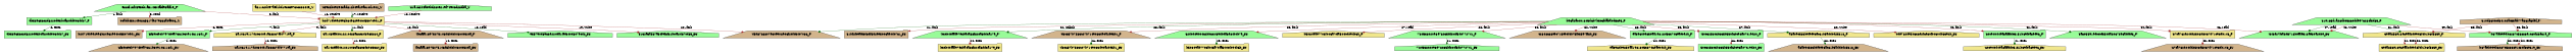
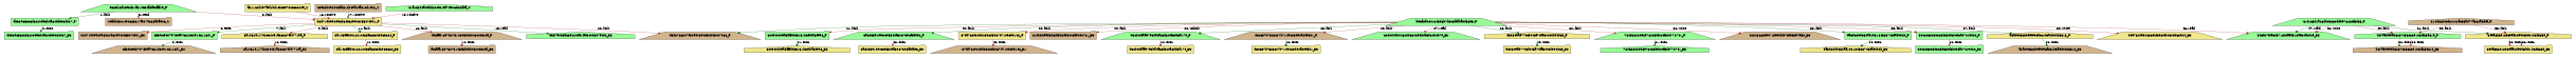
  digraph {
    engine=neato
    fixedsize=false
    fontsize=10
    nodesep=0.3
    rankdir=TB
    ranksep=0
    splines=true
    node [fillcolor=palegreen node_type=Process shape=folder style=filled]
    edge [arrowhead=diamond color=brown]
    "'e88cf13f4895cb1a514c54abf98aff19_P'" [shape=trapezium]
    "'db539656c8d8220d95b4a84dde03dd27_P'"
    "'0cadd45c14e0865617f9279838a0a906_S'" [fillcolor=tan node_type=Socket]
    "'b2d719b992998b84e62994c455c7c9d1_P'" [fillcolor=khaki]
    "'db539656c8d8220d95b4a84dde03dd27_F3'" [node_type=File]
    "'b2d719b992998b84e62994c455c7c9d1_F3'" [fillcolor=tan node_type=File]
    "'6f3eccecb797cbea7361b309146116d1_P'"
    "'8a10619117d2c344e1a38867ef4771ea_P'" [fillcolor=khaki shape=house]
    "'3a148effd4c1221c483a66c3d3985364_P'" [fillcolor=khaki]
    "'fb6afa16975275146d5bdcb46c4052ca_P'" [fillcolor=tan shape=trapezium]
    "'955790d6963e224da1f9f340d807ecd2_F3'" [node_type=file shape=house]
-   "'5132a3a567a54f9f8f31fc4a2d67cd85_F3'" [node_type=file shape=house]
    "'d5d8768807e30e908906f20f454c7086_P'" [fillcolor=tan shape=trapezium]
    "'6f3eccecb797cbea7361b309146116d1_F2'" [fillcolor=tan node_type=File shape=trapezium]
    "'8a10619117d2c344e1a38867ef4771ea_F2'" [fillcolor=tan node_type=File shape=house]
    "'3a148effd4c1221c483a66c3d3985364_F3'" [fillcolor=khaki node_type=File]
    "'fb6afa16975275146d5bdcb46c4052ca_F3'" [fillcolor=tan node_type=File]
    "'a311c2d497aef1bd1e3c5e73cc336449_S'" [fillcolor=khaki node_type=Socket]
    "'c5933b092943ad812b49a1eac1cd1e02_S'" [fillcolor=tan node_type=Socket]
    n20 [label="'81a16244a0ebd280e219f74906d28dba_S'" node_type=Socket shape=house]
    "'b96a2ac401345d6b7b5c3fdaba0d56e5_P'" [shape=trapezium]
    "'81bf2fc9ad5d6df5d2ee5006ae0dc761_F3'" [fillcolor=tan node_type=file]
    "'b3cb40faa97e3ba4a88f82ca6dd3a17e_P'" [shape=trapezium]
    "'d3c657b7583c27b7149083d90a2ee5b1_P'" [fillcolor=tan shape=trapezium]
    "'62d0d49b0462bb63489dbda8e84b4b7e_F3'" [node_type=file shape=trapezium]
    "'b50849ae7703f046a70fa544cd094b6b_P'" [fillcolor=khaki shape=house]
    "'78453802098e78235bf2c4f5dc772741_P'" [shape=trapezium]
    "'c2848688eec715ee0f4b75fb5597ff8b_F3'" [fillcolor=tan node_type=file shape=trapezium]
    "'ea3960b9850aa198184533746eae0e2b_P'"
    "'50c325303b335b550f6bc96a07c19d20_P'"
    "'a8a09c583bef9ee6ac61b5add0d25318_P'" [fillcolor=khaki shape=house]
-   "'0de782d954636e2f6e80fb460db6392b_F3'" [fillcolor=khaki node_type=file shape=house]
+   "'0de782d954636e2f6e80fb460db6392b_F3'" [fillcolor=khaki node_type=file shape=trapezium]
    "'60c940d49a8affddc5151b69f0a8ee96_P'"
    "'3a6055919eccce554da3067396abfde3_P'" [shape=trapezium]
    "'67ca762e24dd2508d5067d71c969b148_P'" [fillcolor=khaki]
    "'543e27fca3d5718bcaae518ae30a2d0e_F3'" [node_type=file shape=trapezium]
    "'b3cb40faa97e3ba4a88f82ca6dd3a17e_F3'" [fillcolor=khaki node_type=File]
    "'d3c657b7583c27b7149083d90a2ee5b1_F3'" [fillcolor=khaki node_type=File]
    "'b50849ae7703f046a70fa544cd094b6b_F2'" [fillcolor=khaki node_type=File]
    "'78453802098e78235bf2c4f5dc772741_F3'" [node_type=File shape=house]
    "'ea3960b9850aa198184533746eae0e2b_F3'" [fillcolor=khaki node_type=File shape=house]
    "'50c325303b335b550f6bc96a07c19d20_F3'" [node_type=File]
    "'a8a09c583bef9ee6ac61b5add0d25318_F3'" [fillcolor=tan node_type=File shape=trapezium]
    "'60c940d49a8affddc5151b69f0a8ee96_F3'" [fillcolor=khaki node_type=File shape=house]
+   "'3a6055919eccce554da3067396abfde3_F3'" [fillcolor=khaki node_type=File]
    "'67ca762e24dd2508d5067d71c969b148_F1'" [fillcolor=tan node_type=File shape=trapezium]
    "'31e165d1a28db05860dd997628cf5d85_P'" [shape=trapezium]
    "'b67aeb999b8287c58888e1c80f83e619_P'" [shape=house]
    "'3eea856e18e69aa2de9d6f4b1b6d585e_P'" [fillcolor=khaki shape=house]
    "'b67aeb999b8287c58888e1c80f83e619_F3'" [fillcolor=tan node_type=File shape=house]
    "'3eea856e18e69aa2de9d6f4b1b6d585e_F3'" [fillcolor=khaki node_type=File]
    "'310d860ccd34102ac55ad77a362a6def_P'" [fillcolor=tan shape=house]
    "'e88cf13f4895cb1a514c54abf98aff19_P'" -> "'db539656c8d8220d95b4a84dde03dd27_P'" [color=darkgreen label="1: fork"]
    "'e88cf13f4895cb1a514c54abf98aff19_P'" -> "'0cadd45c14e0865617f9279838a0a906_S'" [label="3: send"]
    "'e88cf13f4895cb1a514c54abf98aff19_P'" -> "'b2d719b992998b84e62994c455c7c9d1_P'" [arrowhead=box label="5: fork"]
    "'db539656c8d8220d95b4a84dde03dd27_P'" -> "'db539656c8d8220d95b4a84dde03dd27_F3'" [color=darkgreen label="2: exec"]
    "'b2d719b992998b84e62994c455c7c9d1_P'" -> "'b2d719b992998b84e62994c455c7c9d1_F3'" [arrowhead=box label="6: exec"]
    "'b2d719b992998b84e62994c455c7c9d1_P'" -> "'6f3eccecb797cbea7361b309146116d1_P'" [color=darkgreen label="7: fork"]
    "'b2d719b992998b84e62994c455c7c9d1_P'" -> "'8a10619117d2c344e1a38867ef4771ea_P'" [label="9: fork"]
    "'b2d719b992998b84e62994c455c7c9d1_P'" -> "'3a148effd4c1221c483a66c3d3985364_P'" [arrowhead=box color=darkgreen label="11: fork"]
    "'b2d719b992998b84e62994c455c7c9d1_P'" -> "'fb6afa16975275146d5bdcb46c4052ca_P'" [label="13: fork"]
    "'b2d719b992998b84e62994c455c7c9d1_P'" -> "'955790d6963e224da1f9f340d807ecd2_F3'" [color=darkgreen label="15: read"]
-   "'b2d719b992998b84e62994c455c7c9d1_P'" -> "'5132a3a567a54f9f8f31fc4a2d67cd85_F3'" [arrowhead=box label="19: write"]
    "'b2d719b992998b84e62994c455c7c9d1_P'" -> "'d5d8768807e30e908906f20f454c7086_P'" [label="20: fork"]
    "'6f3eccecb797cbea7361b309146116d1_P'" -> "'6f3eccecb797cbea7361b309146116d1_F2'" [color=darkgreen label="8: exec"]
    "'8a10619117d2c344e1a38867ef4771ea_P'" -> "'8a10619117d2c344e1a38867ef4771ea_F2'" [label="10: exec"]
    "'3a148effd4c1221c483a66c3d3985364_P'" -> "'3a148effd4c1221c483a66c3d3985364_F3'" [label="12: exec"]
    "'fb6afa16975275146d5bdcb46c4052ca_P'" -> "'fb6afa16975275146d5bdcb46c4052ca_F3'" [arrowhead=box label="14: exec"]
    "'a311c2d497aef1bd1e3c5e73cc336449_S'" -> "'b2d719b992998b84e62994c455c7c9d1_P'" [label="16: receive"]
    "'c5933b092943ad812b49a1eac1cd1e02_S'" -> "'b2d719b992998b84e62994c455c7c9d1_P'" [color=darkgreen label="17: receive"]
    n20 -> "'b2d719b992998b84e62994c455c7c9d1_P'" [label="18: receive"]
    "'b96a2ac401345d6b7b5c3fdaba0d56e5_P'" -> "'d5d8768807e30e908906f20f454c7086_P'" [arrowhead=box color=darkgreen label="21: fork"]
    "'b96a2ac401345d6b7b5c3fdaba0d56e5_P'" -> "'81bf2fc9ad5d6df5d2ee5006ae0dc761_F3'" [label="22: unlink"]
    "'b96a2ac401345d6b7b5c3fdaba0d56e5_P'" -> "'b3cb40faa97e3ba4a88f82ca6dd3a17e_P'" [arrowhead=box color=darkgreen label="23: fork"]
    "'b96a2ac401345d6b7b5c3fdaba0d56e5_P'" -> "'d3c657b7583c27b7149083d90a2ee5b1_P'" [label="25: fork"]
    "'b96a2ac401345d6b7b5c3fdaba0d56e5_P'" -> "'62d0d49b0462bb63489dbda8e84b4b7e_F3'" [label="27: read"]
-   "'b96a2ac401345d6b7b5c3fdaba0d56e5_P'" -> "'b50849ae7703f046a70fa544cd094b6b_P'" [label="28: fork"]
+   "'b96a2ac401345d6b7b5c3fdaba0d56e5_P'" -> "'b50849ae7703f046a70fa544cd094b6b_P'" [color=darkgreen label="28: fork"]
    "'b96a2ac401345d6b7b5c3fdaba0d56e5_P'" -> "'78453802098e78235bf2c4f5dc772741_P'" [label="30: fork"]
    "'b96a2ac401345d6b7b5c3fdaba0d56e5_P'" -> "'c2848688eec715ee0f4b75fb5597ff8b_F3'" [arrowhead=box label="32: write"]
    "'b96a2ac401345d6b7b5c3fdaba0d56e5_P'" -> "'ea3960b9850aa198184533746eae0e2b_P'" [color=darkgreen label="33: fork"]
    "'b96a2ac401345d6b7b5c3fdaba0d56e5_P'" -> "'50c325303b335b550f6bc96a07c19d20_P'" [arrowhead=box label="35: fork"]
    "'b96a2ac401345d6b7b5c3fdaba0d56e5_P'" -> "'a8a09c583bef9ee6ac61b5add0d25318_P'" [arrowhead=box color=darkgreen label="37: fork"]
    "'b96a2ac401345d6b7b5c3fdaba0d56e5_P'" -> "'0de782d954636e2f6e80fb460db6392b_F3'" [label="39: write"]
    "'b96a2ac401345d6b7b5c3fdaba0d56e5_P'" -> "'60c940d49a8affddc5151b69f0a8ee96_P'" [label="40: fork"]
    "'b96a2ac401345d6b7b5c3fdaba0d56e5_P'" -> "'3a6055919eccce554da3067396abfde3_P'" [arrowhead=box color=darkgreen label="42: fork"]
    "'b96a2ac401345d6b7b5c3fdaba0d56e5_P'" -> "'67ca762e24dd2508d5067d71c969b148_P'" [arrowhead=box label="44: fork"]
    "'b96a2ac401345d6b7b5c3fdaba0d56e5_P'" -> "'543e27fca3d5718bcaae518ae30a2d0e_F3'" [arrowhead=box label="46: read"]
    "'b3cb40faa97e3ba4a88f82ca6dd3a17e_P'" -> "'b3cb40faa97e3ba4a88f82ca6dd3a17e_F3'" [arrowhead=box label="24: exec"]
    "'d3c657b7583c27b7149083d90a2ee5b1_P'" -> "'d3c657b7583c27b7149083d90a2ee5b1_F3'" [arrowhead=box color=darkgreen label="26: exec"]
-   "'62d0d49b0462bb63489dbda8e84b4b7e_F3'" -> "'b50849ae7703f046a70fa544cd094b6b_F2'" [arrowhead=box color=darkgreen label="29: exec"]
+   "'b50849ae7703f046a70fa544cd094b6b_P'" -> "'b50849ae7703f046a70fa544cd094b6b_F2'" [arrowhead=box color=darkgreen label="29: exec"]
    "'78453802098e78235bf2c4f5dc772741_P'" -> "'78453802098e78235bf2c4f5dc772741_F3'" [color=darkgreen label="31: exec"]
    "'ea3960b9850aa198184533746eae0e2b_P'" -> "'ea3960b9850aa198184533746eae0e2b_F3'" [arrowhead=box color=darkgreen label="34: exec"]
    "'50c325303b335b550f6bc96a07c19d20_P'" -> "'50c325303b335b550f6bc96a07c19d20_F3'" [label="36: exec"]
    "'a8a09c583bef9ee6ac61b5add0d25318_P'" -> "'a8a09c583bef9ee6ac61b5add0d25318_F3'" [color=darkgreen label="38: exec"]
    "'60c940d49a8affddc5151b69f0a8ee96_P'" -> "'60c940d49a8affddc5151b69f0a8ee96_F3'" [arrowhead=box color=darkgreen label="41: exec"]
+   "'3a6055919eccce554da3067396abfde3_P'" -> "'3a6055919eccce554da3067396abfde3_F3'" [label="43: exec"]
    "'67ca762e24dd2508d5067d71c969b148_P'" -> "'67ca762e24dd2508d5067d71c969b148_F1'" [arrowhead=box label="45: exec"]
    "'31e165d1a28db05860dd997628cf5d85_P'" -> "'543e27fca3d5718bcaae518ae30a2d0e_F3'" [arrowhead=box color=darkgreen label="47: read"]
    "'31e165d1a28db05860dd997628cf5d85_P'" -> "'543e27fca3d5718bcaae518ae30a2d0e_F3'" [arrowhead=box label="48: write"]
    "'31e165d1a28db05860dd997628cf5d85_P'" -> "'b67aeb999b8287c58888e1c80f83e619_P'" [arrowhead=box label="49: fork"]
    "'31e165d1a28db05860dd997628cf5d85_P'" -> "'3eea856e18e69aa2de9d6f4b1b6d585e_P'" [arrowhead=box color=darkgreen label="51: fork"]
    "'b67aeb999b8287c58888e1c80f83e619_P'" -> "'b67aeb999b8287c58888e1c80f83e619_F3'" [color=darkgreen label="50: exec"]
    "'b67aeb999b8287c58888e1c80f83e619_P'" -> "'b67aeb999b8287c58888e1c80f83e619_F3'" [label="54: exec"]
    "'3eea856e18e69aa2de9d6f4b1b6d585e_P'" -> "'3eea856e18e69aa2de9d6f4b1b6d585e_F3'" [label="52: exec"]
    "'3eea856e18e69aa2de9d6f4b1b6d585e_P'" -> "'3eea856e18e69aa2de9d6f4b1b6d585e_F3'" [label="56: exec"]
    "'310d860ccd34102ac55ad77a362a6def_P'" -> "'b67aeb999b8287c58888e1c80f83e619_P'" [arrowhead=box label="53: fork"]
    "'310d860ccd34102ac55ad77a362a6def_P'" -> "'3eea856e18e69aa2de9d6f4b1b6d585e_P'" [arrowhead=box label="55: fork"]
  }
